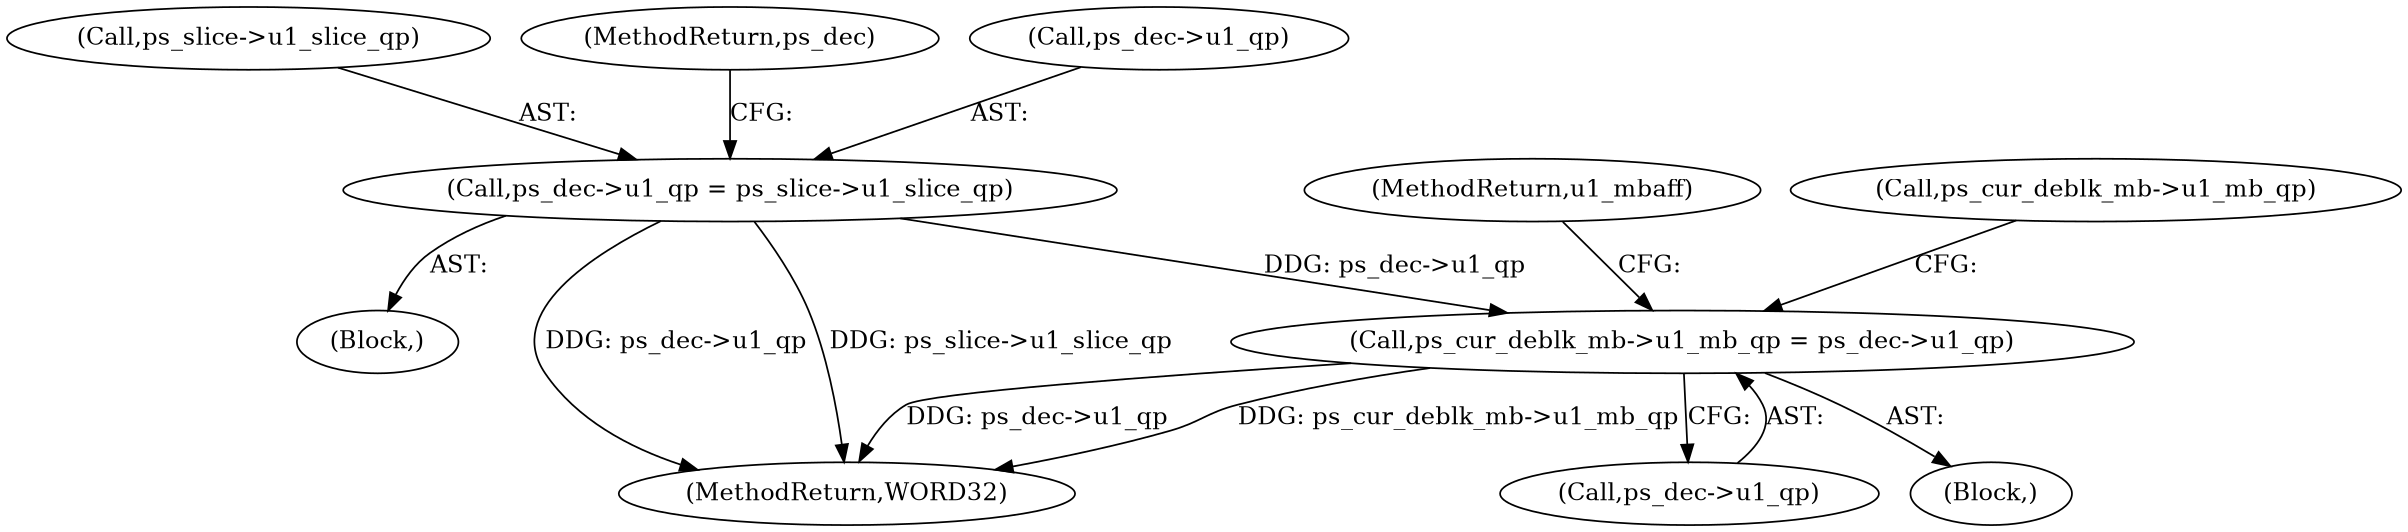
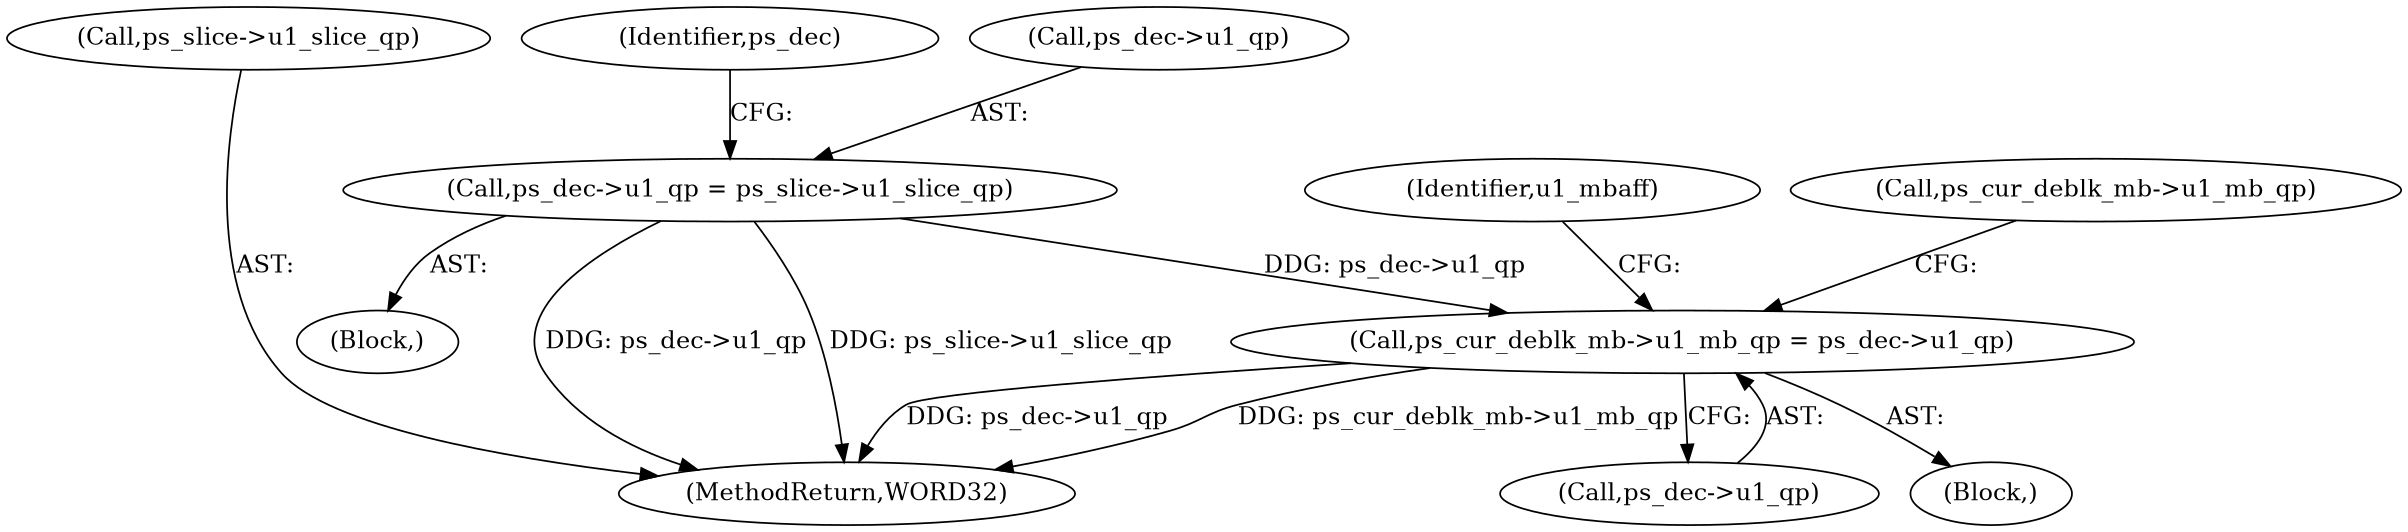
  digraph {
    n1 [label="(Call,ps_cur_deblk_mb->u1_mb_qp = ps_dec->u1_qp)"]
    n2 [label="(Block,)"]
    n3 [label="(Call,ps_dec->u1_qp)"]
    n4 [label="(MethodReturn,WORD32)"]
    n5 [label="(Call,ps_dec->u1_qp = ps_slice->u1_slice_qp)"]
    n6 [label="(Block,)"]
    n7 [label="(Call,ps_slice->u1_slice_qp)"]
-   n8 [label="(MethodReturn,u1_mbaff)"]
+   n8 [label="(Identifier,u1_mbaff)"]
    n9 [label="(Call,ps_cur_deblk_mb->u1_mb_qp)"]
-   n10 [label="(MethodReturn,ps_dec)"]
+   n10 [label="(Identifier,ps_dec)"]
    n11 [label="(Call,ps_dec->u1_qp)"]
    n1 -> n2 [label="AST: "]
    n1 -> n3 [label="CFG: "]
    n1 -> n4 [label="DDG: ps_dec->u1_qp"]
    n1 -> n4 [label="DDG: ps_cur_deblk_mb->u1_mb_qp"]
    n3 -> n1 [label="AST: "]
    n5 -> n1 [label="DDG: ps_dec->u1_qp"]
    n5 -> n4 [label="DDG: ps_dec->u1_qp"]
    n5 -> n4 [label="DDG: ps_slice->u1_slice_qp"]
    n5 -> n6 [label="AST: "]
-   n7 -> n5 [label="AST: "]
+   n7 -> n4 [label="AST: "]
    n8 -> n1 [label="CFG: "]
    n9 -> n1 [label="CFG: "]
    n10 -> n5 [label="CFG: "]
    n11 -> n5 [label="AST: "]
  }
